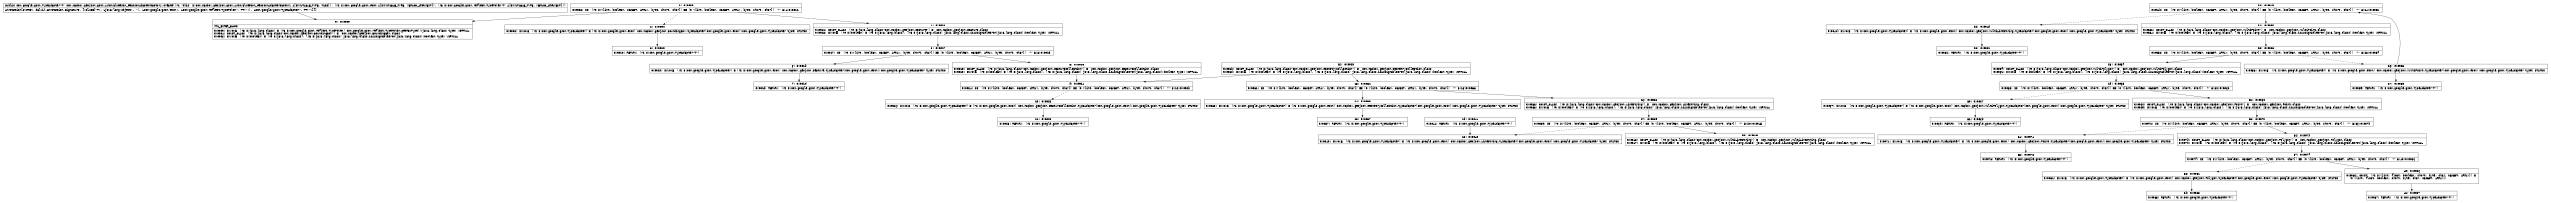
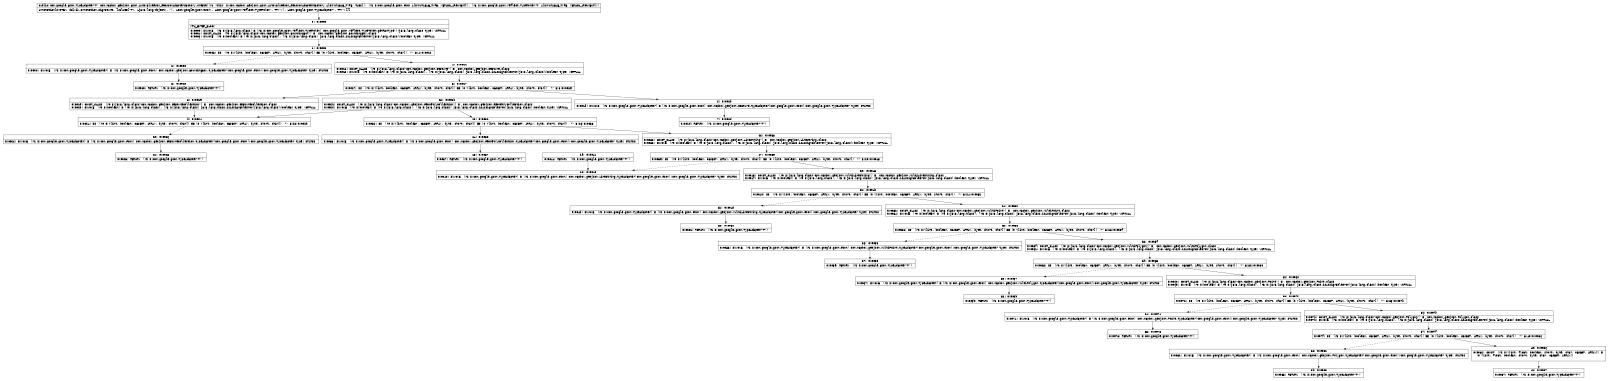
  digraph {
    fontname="DejaVu Sans Mono"
    node [fontname="DejaVu Sans Mono" shape=record]
    edge [fontname="DejaVu Sans Mono"]
    n1 [label="{0\:\ 0x0000|MTH_ENTER_BLOCK\l|0x0000: INVOKE  (r3 I:java.lang.Class) = (r3 I:com.google.gson.reflect.TypeToken) com.google.gson.reflect.TypeToken.getRawType():java.lang.Class type: VIRTUAL \l0x0004: CONST_CLASS  (r0 I:java.lang.Class\<com.mapbox.geojson.BoundingBox\>) =  com.mapbox.geojson.BoundingBox.class \l0x0006: INVOKE  (r0 I:boolean) = (r0 I:java.lang.Class), (r3 I:java.lang.Class) java.lang.Class.isAssignableFrom(java.lang.Class):boolean type: VIRTUAL \l}"]
    n2 [label="{1\:\ 0x000a|0x000a: IF  (r0 I:?[int, boolean, OBJECT, ARRAY, byte, short, char]) == (0 ?[int, boolean, OBJECT, ARRAY, byte, short, char])  \-\> B:4:0x0011 \l}"]
    n3 [label="{2\:\ 0x000c|0x000c: INVOKE  (r2 I:com.google.gson.TypeAdapter) = (r2 I:com.google.gson.Gson) com.mapbox.geojson.BoundingBox.typeAdapter(com.google.gson.Gson):com.google.gson.TypeAdapter type: STATIC \l}"]
    n4 [label="{4\:\ 0x0011|0x0011: CONST_CLASS  (r0 I:java.lang.Class\<com.mapbox.geojson.Feature\>) =  com.mapbox.geojson.Feature.class \l0x0013: INVOKE  (r0 I:boolean) = (r0 I:java.lang.Class), (r3 I:java.lang.Class) java.lang.Class.isAssignableFrom(java.lang.Class):boolean type: VIRTUAL \l}"]
    n5 [label="{3\:\ 0x0010|0x0010: RETURN  (r2 I:com.google.gson.TypeAdapter\<T\>) \l}"]
    n6 [label="{5\:\ 0x0017|0x0017: IF  (r0 I:?[int, boolean, OBJECT, ARRAY, byte, short, char]) == (0 ?[int, boolean, OBJECT, ARRAY, byte, short, char])  \-\> B:8:0x001e \l}"]
    n7 [label="{6\:\ 0x0019|0x0019: INVOKE  (r2 I:com.google.gson.TypeAdapter) = (r2 I:com.google.gson.Gson) com.mapbox.geojson.Feature.typeAdapter(com.google.gson.Gson):com.google.gson.TypeAdapter type: STATIC \l}"]
    n8 [label="{8\:\ 0x001e|0x001e: CONST_CLASS  (r0 I:java.lang.Class\<com.mapbox.geojson.FeatureCollection\>) =  com.mapbox.geojson.FeatureCollection.class \l0x0020: INVOKE  (r0 I:boolean) = (r0 I:java.lang.Class), (r3 I:java.lang.Class) java.lang.Class.isAssignableFrom(java.lang.Class):boolean type: VIRTUAL \l}"]
    n9 [label="{7\:\ 0x001d|0x001d: RETURN  (r2 I:com.google.gson.TypeAdapter\<T\>) \l}"]
    n10 [label="{9\:\ 0x0024|0x0024: IF  (r0 I:?[int, boolean, OBJECT, ARRAY, byte, short, char]) == (0 ?[int, boolean, OBJECT, ARRAY, byte, short, char])  \-\> B:12:0x002b \l}"]
    n11 [label="{10\:\ 0x0026|0x0026: INVOKE  (r2 I:com.google.gson.TypeAdapter) = (r2 I:com.google.gson.Gson) com.mapbox.geojson.FeatureCollection.typeAdapter(com.google.gson.Gson):com.google.gson.TypeAdapter type: STATIC \l}"]
    n12 [label="{11\:\ 0x002a|0x002a: RETURN  (r2 I:com.google.gson.TypeAdapter\<T\>) \l}"]
    n13 [label="{12\:\ 0x002b|0x002b: CONST_CLASS  (r0 I:java.lang.Class\<com.mapbox.geojson.GeometryCollection\>) =  com.mapbox.geojson.GeometryCollection.class \l0x002d: INVOKE  (r0 I:boolean) = (r0 I:java.lang.Class), (r3 I:java.lang.Class) java.lang.Class.isAssignableFrom(java.lang.Class):boolean type: VIRTUAL \l}"]
    n14 [label="{13\:\ 0x0031|0x0031: IF  (r0 I:?[int, boolean, OBJECT, ARRAY, byte, short, char]) == (0 ?[int, boolean, OBJECT, ARRAY, byte, short, char])  \-\> B:16:0x0038 \l}"]
    n15 [label="{14\:\ 0x0033|0x0033: INVOKE  (r2 I:com.google.gson.TypeAdapter) = (r2 I:com.google.gson.Gson) com.mapbox.geojson.GeometryCollection.typeAdapter(com.google.gson.Gson):com.google.gson.TypeAdapter type: STATIC \l}"]
    n16 [label="{16\:\ 0x0038|0x0038: CONST_CLASS  (r0 I:java.lang.Class\<com.mapbox.geojson.LineString\>) =  com.mapbox.geojson.LineString.class \l0x003a: INVOKE  (r0 I:boolean) = (r0 I:java.lang.Class), (r3 I:java.lang.Class) java.lang.Class.isAssignableFrom(java.lang.Class):boolean type: VIRTUAL \l}"]
    n17 [label="{15\:\ 0x0037|0x0037: RETURN  (r2 I:com.google.gson.TypeAdapter\<T\>) \l}"]
    n18 [label="{17\:\ 0x003e|0x003e: IF  (r0 I:?[int, boolean, OBJECT, ARRAY, byte, short, char]) == (0 ?[int, boolean, OBJECT, ARRAY, byte, short, char])  \-\> B:20:0x0045 \l}"]
    n19 [label="{18\:\ 0x0040|0x0040: INVOKE  (r2 I:com.google.gson.TypeAdapter) = (r2 I:com.google.gson.Gson) com.mapbox.geojson.LineString.typeAdapter(com.google.gson.Gson):com.google.gson.TypeAdapter type: STATIC \l}"]
    n20 [label="{20\:\ 0x0045|0x0045: CONST_CLASS  (r0 I:java.lang.Class\<com.mapbox.geojson.MultiLineString\>) =  com.mapbox.geojson.MultiLineString.class \l0x0047: INVOKE  (r0 I:boolean) = (r0 I:java.lang.Class), (r3 I:java.lang.Class) java.lang.Class.isAssignableFrom(java.lang.Class):boolean type: VIRTUAL \l}"]
    n21 [label="{21\:\ 0x004b|0x004b: IF  (r0 I:?[int, boolean, OBJECT, ARRAY, byte, short, char]) == (0 ?[int, boolean, OBJECT, ARRAY, byte, short, char])  \-\> B:24:0x0052 \l}"]
    n22 [label="{19\:\ 0x0044|0x0044: RETURN  (r2 I:com.google.gson.TypeAdapter\<T\>) \l}"]
    n23 [label="{22\:\ 0x004d|0x004d: INVOKE  (r2 I:com.google.gson.TypeAdapter) = (r2 I:com.google.gson.Gson) com.mapbox.geojson.MultiLineString.typeAdapter(com.google.gson.Gson):com.google.gson.TypeAdapter type: STATIC \l}"]
    n24 [label="{24\:\ 0x0052|0x0052: CONST_CLASS  (r0 I:java.lang.Class\<com.mapbox.geojson.MultiPoint\>) =  com.mapbox.geojson.MultiPoint.class \l0x0054: INVOKE  (r0 I:boolean) = (r0 I:java.lang.Class), (r3 I:java.lang.Class) java.lang.Class.isAssignableFrom(java.lang.Class):boolean type: VIRTUAL \l}"]
    n25 [label="{23\:\ 0x0051|0x0051: RETURN  (r2 I:com.google.gson.TypeAdapter\<T\>) \l}"]
    n26 [label="{25\:\ 0x0058|0x0058: IF  (r0 I:?[int, boolean, OBJECT, ARRAY, byte, short, char]) == (0 ?[int, boolean, OBJECT, ARRAY, byte, short, char])  \-\> B:28:0x005f \l}"]
    n27 [label="{26\:\ 0x005a|0x005a: INVOKE  (r2 I:com.google.gson.TypeAdapter) = (r2 I:com.google.gson.Gson) com.mapbox.geojson.MultiPoint.typeAdapter(com.google.gson.Gson):com.google.gson.TypeAdapter type: STATIC \l}"]
    n28 [label="{28\:\ 0x005f|0x005f: CONST_CLASS  (r0 I:java.lang.Class\<com.mapbox.geojson.MultiPolygon\>) =  com.mapbox.geojson.MultiPolygon.class \l0x0061: INVOKE  (r0 I:boolean) = (r0 I:java.lang.Class), (r3 I:java.lang.Class) java.lang.Class.isAssignableFrom(java.lang.Class):boolean type: VIRTUAL \l}"]
    n29 [label="{27\:\ 0x005e|0x005e: RETURN  (r2 I:com.google.gson.TypeAdapter\<T\>) \l}"]
    n30 [label="{29\:\ 0x0065|0x0065: IF  (r0 I:?[int, boolean, OBJECT, ARRAY, byte, short, char]) == (0 ?[int, boolean, OBJECT, ARRAY, byte, short, char])  \-\> B:32:0x006c \l}"]
    n31 [label="{30\:\ 0x0067|0x0067: INVOKE  (r2 I:com.google.gson.TypeAdapter) = (r2 I:com.google.gson.Gson) com.mapbox.geojson.MultiPolygon.typeAdapter(com.google.gson.Gson):com.google.gson.TypeAdapter type: STATIC \l}"]
    n32 [label="{32\:\ 0x006c|0x006c: CONST_CLASS  (r0 I:java.lang.Class\<com.mapbox.geojson.Point\>) =  com.mapbox.geojson.Point.class \l0x006e: INVOKE  (r0 I:boolean) = (r0 I:java.lang.Class), (r3 I:java.lang.Class) java.lang.Class.isAssignableFrom(java.lang.Class):boolean type: VIRTUAL \l}"]
    n33 [label="{31\:\ 0x006b|0x006b: RETURN  (r2 I:com.google.gson.TypeAdapter\<T\>) \l}"]
    n34 [label="{33\:\ 0x0072|0x0072: IF  (r0 I:?[int, boolean, OBJECT, ARRAY, byte, short, char]) == (0 ?[int, boolean, OBJECT, ARRAY, byte, short, char])  \-\> B:36:0x0079 \l}"]
    n35 [label="{34\:\ 0x0074|0x0074: INVOKE  (r2 I:com.google.gson.TypeAdapter) = (r2 I:com.google.gson.Gson) com.mapbox.geojson.Point.typeAdapter(com.google.gson.Gson):com.google.gson.TypeAdapter type: STATIC \l}"]
    n36 [label="{36\:\ 0x0079|0x0079: CONST_CLASS  (r0 I:java.lang.Class\<com.mapbox.geojson.Polygon\>) =  com.mapbox.geojson.Polygon.class \l0x007b: INVOKE  (r3 I:boolean) = (r0 I:java.lang.Class), (r3 I:java.lang.Class) java.lang.Class.isAssignableFrom(java.lang.Class):boolean type: VIRTUAL \l}"]
    n37 [label="{35\:\ 0x0078|0x0078: RETURN  (r2 I:com.google.gson.TypeAdapter\<T\>) \l}"]
    n38 [label="{37\:\ 0x007f|0x007f: IF  (r3 I:?[int, boolean, OBJECT, ARRAY, byte, short, char]) == (0 ?[int, boolean, OBJECT, ARRAY, byte, short, char])  \-\> B:40:0x0086 \l}"]
    n39 [label="{38\:\ 0x0081|0x0081: INVOKE  (r2 I:com.google.gson.TypeAdapter) = (r2 I:com.google.gson.Gson) com.mapbox.geojson.Polygon.typeAdapter(com.google.gson.Gson):com.google.gson.TypeAdapter type: STATIC \l}"]
    n40 [label="{40\:\ 0x0086|0x0086: CONST  (r2 I:?[int, float, boolean, short, byte, char, OBJECT, ARRAY]) = \l  (0 ?[int, float, boolean, short, byte, char, OBJECT, ARRAY])\l \l}"]
    n41 [label="{39\:\ 0x0085|0x0085: RETURN  (r2 I:com.google.gson.TypeAdapter\<T\>) \l}"]
    n42 [label="{41\:\ 0x0087|0x0087: RETURN  (r2 I:com.google.gson.TypeAdapter\<T\>) \l}"]
    n43 [label="{public com.google.gson.TypeAdapter\<T\> com.mapbox.geojson.gson.AutoValueGson_GeoJsonAdapterFactory.create((r1 'this' I:com.mapbox.geojson.gson.AutoValueGson_GeoJsonAdapterFactory A[IMMUTABLE_TYPE, THIS]), (r2 I:com.google.gson.Gson A[IMMUTABLE_TYPE, METHOD_ARGUMENT]), (r3 I:com.google.gson.reflect.TypeToken\<T\> A[IMMUTABLE_TYPE, METHOD_ARGUMENT]))  | Annotation[SYSTEM, dalvik.annotation.Signature, \{value=[\<T:, Ljava\/lang\/Object;, \>(, Lcom\/google\/gson\/Gson;, Lcom\/google\/gson\/reflect\/TypeToken\<, TT;\>;), Lcom\/google\/gson\/TypeAdapter\<, TT;\>;]\}]\l}"]
-   n2 -> n1
+   n1 -> n2
    n2 -> n3 [style=dashed]
    n2 -> n4
    n3 -> n5
    n4 -> n6
    n6 -> n7 [style=solid]
    n6 -> n8
    n7 -> n9
    n8 -> n10
    n10 -> n11 [style=dashed]
    n11 -> n12
    n13 -> n10
    n13 -> n14
    n14 -> n15 [style=solid]
    n14 -> n16
    n15 -> n17
    n16 -> n18
    n18 -> n19 [style=dashed]
    n18 -> n20
-   n27 -> n21
+   n20 -> n21
    n21 -> n23 [style=dashed]
    n21 -> n24
    n22 -> n19
    n23 -> n25
    n24 -> n26
    n26 -> n27 [style=dashed]
    n26 -> n28
    n27 -> n29
    n28 -> n30
    n30 -> n31 [style=dashed]
    n30 -> n32
    n31 -> n33
    n32 -> n34
    n34 -> n35 [style=dashed]
    n34 -> n36
    n35 -> n37
    n36 -> n38
    n38 -> n39 [style=dashed]
    n38 -> n40
    n39 -> n41
    n40 -> n42
    n43 -> n1
  }
